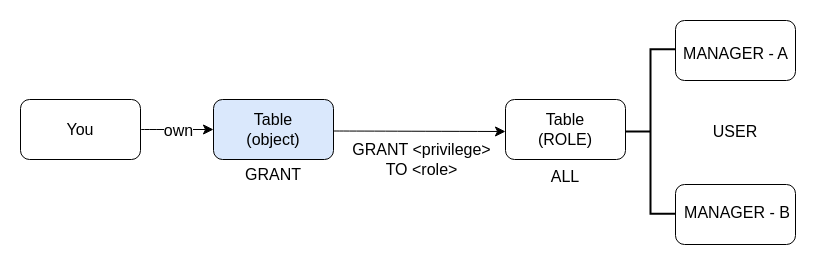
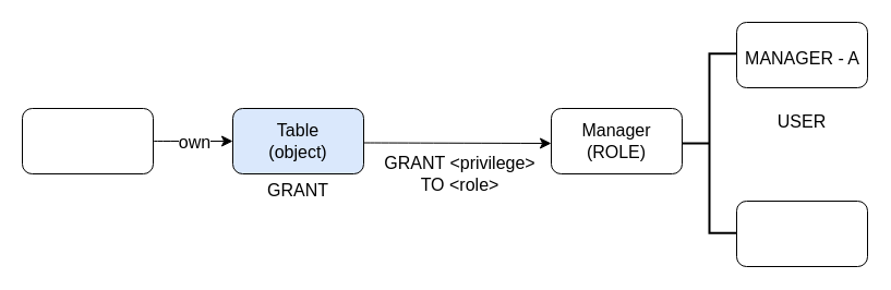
  <mxCell id="0" />
  <mxCell id="1" parent="0" />
  <mxCell id="2" value="" style="rounded=1;whiteSpace=wrap;html=1;fontSize=16;" parent="1" vertex="1"><mxGeometry x="505" y="99" width="120" height="60" as="geometry" /></mxCell>
  <mxCell id="3" value="" style="rounded=1;whiteSpace=wrap;html=1;fontSize=16;" parent="1" vertex="1"><mxGeometry x="20" y="99" width="120" height="60" as="geometry" /></mxCell>
- <mxCell id="4" value="You" style="text;strokeColor=none;fillColor=none;html=1;align=center;verticalAlign=middle;whiteSpace=wrap;rounded=0;fontSize=16;" parent="1" vertex="1"><mxGeometry x="50" y="114" width="60" height="30" as="geometry" /></mxCell>
  <mxCell id="5" value="Table&lt;br&gt;(object)" style="rounded=1;whiteSpace=wrap;html=1;fontSize=16;fillColor=#dae8fc;" parent="1" vertex="1"><mxGeometry x="213" y="99" width="120" height="60" as="geometry" /></mxCell>
  <mxCell id="6" value="" style="endArrow=classic;html=1;rounded=0;fontSize=12;startSize=8;endSize=8;curved=1;exitX=1;exitY=0.5;exitDx=0;exitDy=0;" parent="1" source="3" edge="1"><mxGeometry relative="1" as="geometry"><mxPoint x="161" y="128.5" as="sourcePoint" /><mxPoint x="213" y="129" as="targetPoint" /></mxGeometry></mxCell>
  <mxCell id="7" value="own" style="edgeLabel;resizable=0;html=1;align=center;verticalAlign=middle;fontSize=16;" parent="6" connectable="0" vertex="1"><mxGeometry relative="1" as="geometry" /></mxCell>
  <mxCell id="8" value="GRANT" style="text;strokeColor=none;fillColor=none;html=1;align=center;verticalAlign=middle;whiteSpace=wrap;rounded=0;fontSize=16;" parent="1" vertex="1"><mxGeometry x="243" y="159" width="60" height="30" as="geometry" /></mxCell>
- <mxCell id="9" value="ALL" style="text;strokeColor=none;fillColor=none;html=1;align=center;verticalAlign=middle;whiteSpace=wrap;rounded=0;fontSize=16;" parent="1" vertex="1"><mxGeometry x="535" y="161" width="60" height="30" as="geometry" /></mxCell>
  <mxCell id="10" value="" style="endArrow=classic;html=1;rounded=0;fontSize=12;startSize=8;endSize=8;curved=1;entryX=0;entryY=0.5;entryDx=0;entryDy=0;" parent="1" edge="1"><mxGeometry relative="1" as="geometry"><mxPoint x="333" y="130.5" as="sourcePoint" /><mxPoint x="505" y="131" as="targetPoint" /></mxGeometry></mxCell>
  <mxCell id="11" value="GRANT &amp;lt;privilege&amp;gt;&lt;br style=&quot;border-color: var(--border-color);&quot;&gt;TO &amp;lt;role&amp;gt;" style="edgeLabel;resizable=0;html=1;align=center;verticalAlign=middle;fontSize=16;" parent="10" connectable="0" vertex="1"><mxGeometry relative="1" as="geometry"><mxPoint x="2" y="28" as="offset" /></mxGeometry></mxCell>
  <mxCell id="12" value="" style="strokeWidth=2;html=1;shape=mxgraph.flowchart.annotation_2;align=left;labelPosition=right;pointerEvents=1;fontSize=16;" parent="1" vertex="1"><mxGeometry x="625" y="48.75" width="50" height="164.5" as="geometry" /></mxCell>
- <mxCell id="13" value="Table&lt;br&gt;(ROLE)" style="text;strokeColor=none;fillColor=none;html=1;align=center;verticalAlign=middle;whiteSpace=wrap;rounded=0;fontSize=16;" parent="1" vertex="1"><mxGeometry x="535" y="114" width="60" height="30" as="geometry" /></mxCell>
+ <mxCell id="13" value="Manager&lt;br&gt;(ROLE)" style="text;strokeColor=none;fillColor=none;html=1;align=center;verticalAlign=middle;whiteSpace=wrap;rounded=0;fontSize=16;" parent="1" vertex="1"><mxGeometry x="535" y="114" width="60" height="30" as="geometry" /></mxCell>
  <mxCell id="14" value="" style="rounded=1;whiteSpace=wrap;html=1;fontSize=16;" parent="1" vertex="1"><mxGeometry x="675" y="20" width="120" height="60" as="geometry" /></mxCell>
  <mxCell id="15" value="" style="rounded=1;whiteSpace=wrap;html=1;fontSize=16;" parent="1" vertex="1"><mxGeometry x="675" y="184" width="120" height="60" as="geometry" /></mxCell>
  <mxCell id="16" value="MANAGER - A" style="text;strokeColor=none;fillColor=none;html=1;align=center;verticalAlign=middle;whiteSpace=wrap;rounded=0;fontSize=16;" parent="1" vertex="1"><mxGeometry x="681.5" y="38" width="107" height="30" as="geometry" /></mxCell>
- <mxCell id="17" value="MANAGER - B" style="text;strokeColor=none;fillColor=none;html=1;align=center;verticalAlign=middle;whiteSpace=wrap;rounded=0;fontSize=16;" parent="1" vertex="1"><mxGeometry x="681.5" y="197" width="109.5" height="30" as="geometry" /></mxCell>
- <mxCell id="18" value="USER" style="text;strokeColor=none;fillColor=none;html=1;align=center;verticalAlign=middle;whiteSpace=wrap;rounded=0;fontSize=16;" parent="1" vertex="1"><mxGeometry x="705" y="116" width="60" height="30" as="geometry" /></mxCell>
+ <mxCell id="18" value="USER" style="text;strokeColor=none;fillColor=none;html=1;align=center;verticalAlign=middle;whiteSpace=wrap;rounded=0;fontSize=16;" parent="1" vertex="1"><mxGeometry x="705" y="96" width="60" height="30" as="geometry" /></mxCell>
